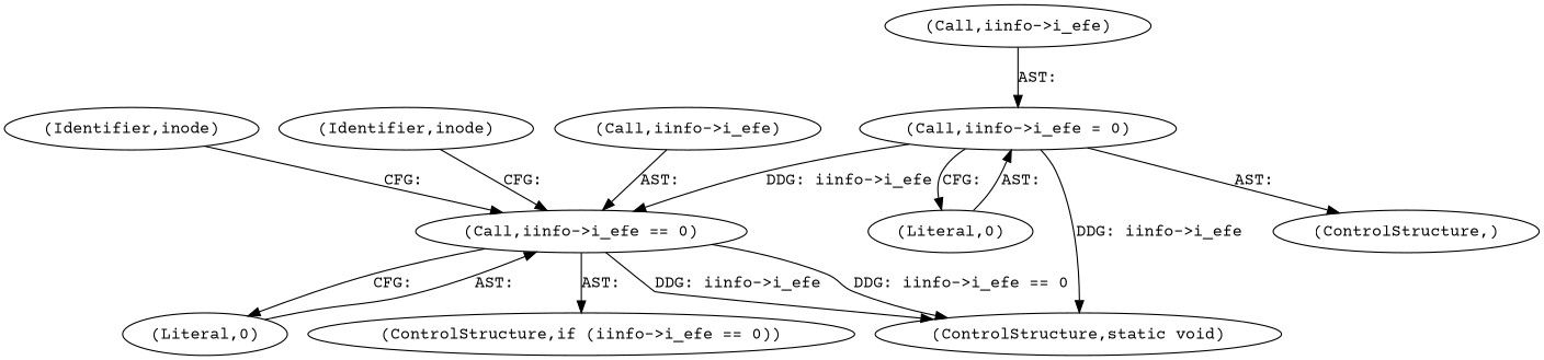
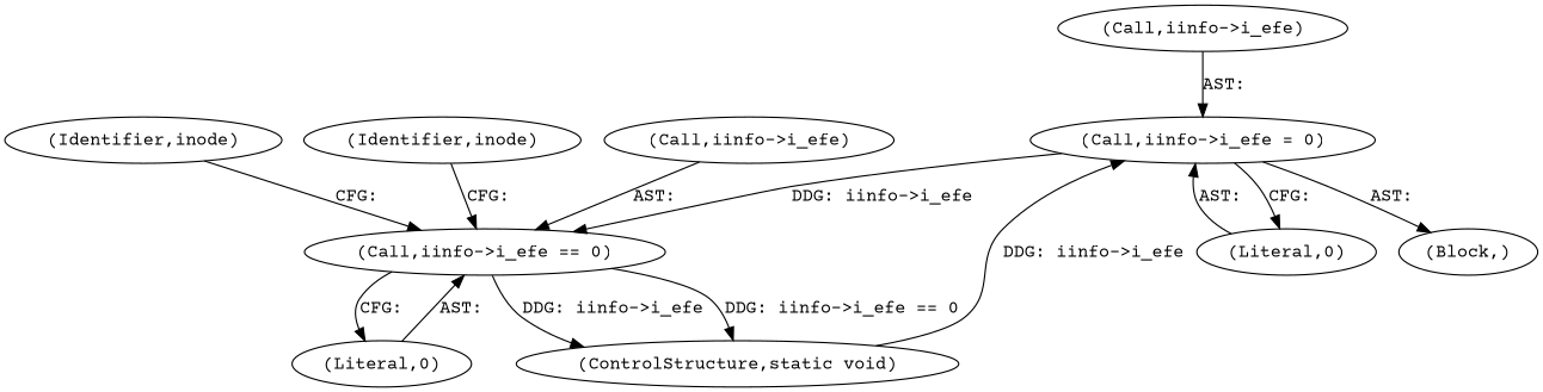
  digraph {
    fontname="Courier Prime"
    node [fontname="Courier Prime"]
    edge [fontname="Courier Prime"]
    n1 [label="(Call,iinfo->i_efe = 0)"]
    n2 [label="(Call,iinfo->i_efe == 0)"]
    n3 [label="(ControlStructure,static void)"]
-   n4 [label="(ControlStructure,)"]
+   n4 [label="(Block,)"]
    n5 [label="(Literal,0)"]
    n6 [label="(Literal,0)"]
-   n7 [label="(ControlStructure,if (iinfo->i_efe == 0))"]
    n8 [label="(Identifier,inode)"]
    n9 [label="(Call,iinfo->i_efe)"]
    n10 [label="(Identifier,inode)"]
    n11 [label="(Call,iinfo->i_efe)"]
    n1 -> n2 [label="DDG: iinfo->i_efe"]
-   n1 -> n3 [label="DDG: iinfo->i_efe"]
+   n3 -> n1 [label="DDG: iinfo->i_efe"]
    n1 -> n4 [label="AST: "]
    n1 -> n5 [label="CFG: "]
    n2 -> n3 [label="DDG: iinfo->i_efe == 0"]
    n2 -> n3 [label="DDG: iinfo->i_efe"]
    n2 -> n6 [label="CFG: "]
-   n2 -> n7 [label="AST: "]
    n5 -> n1 [label="AST: "]
    n6 -> n2 [label="AST: "]
    n8 -> n2 [label="CFG: "]
    n9 -> n1 [label="AST: "]
    n10 -> n2 [label="CFG: "]
    n11 -> n2 [label="AST: "]
  }
